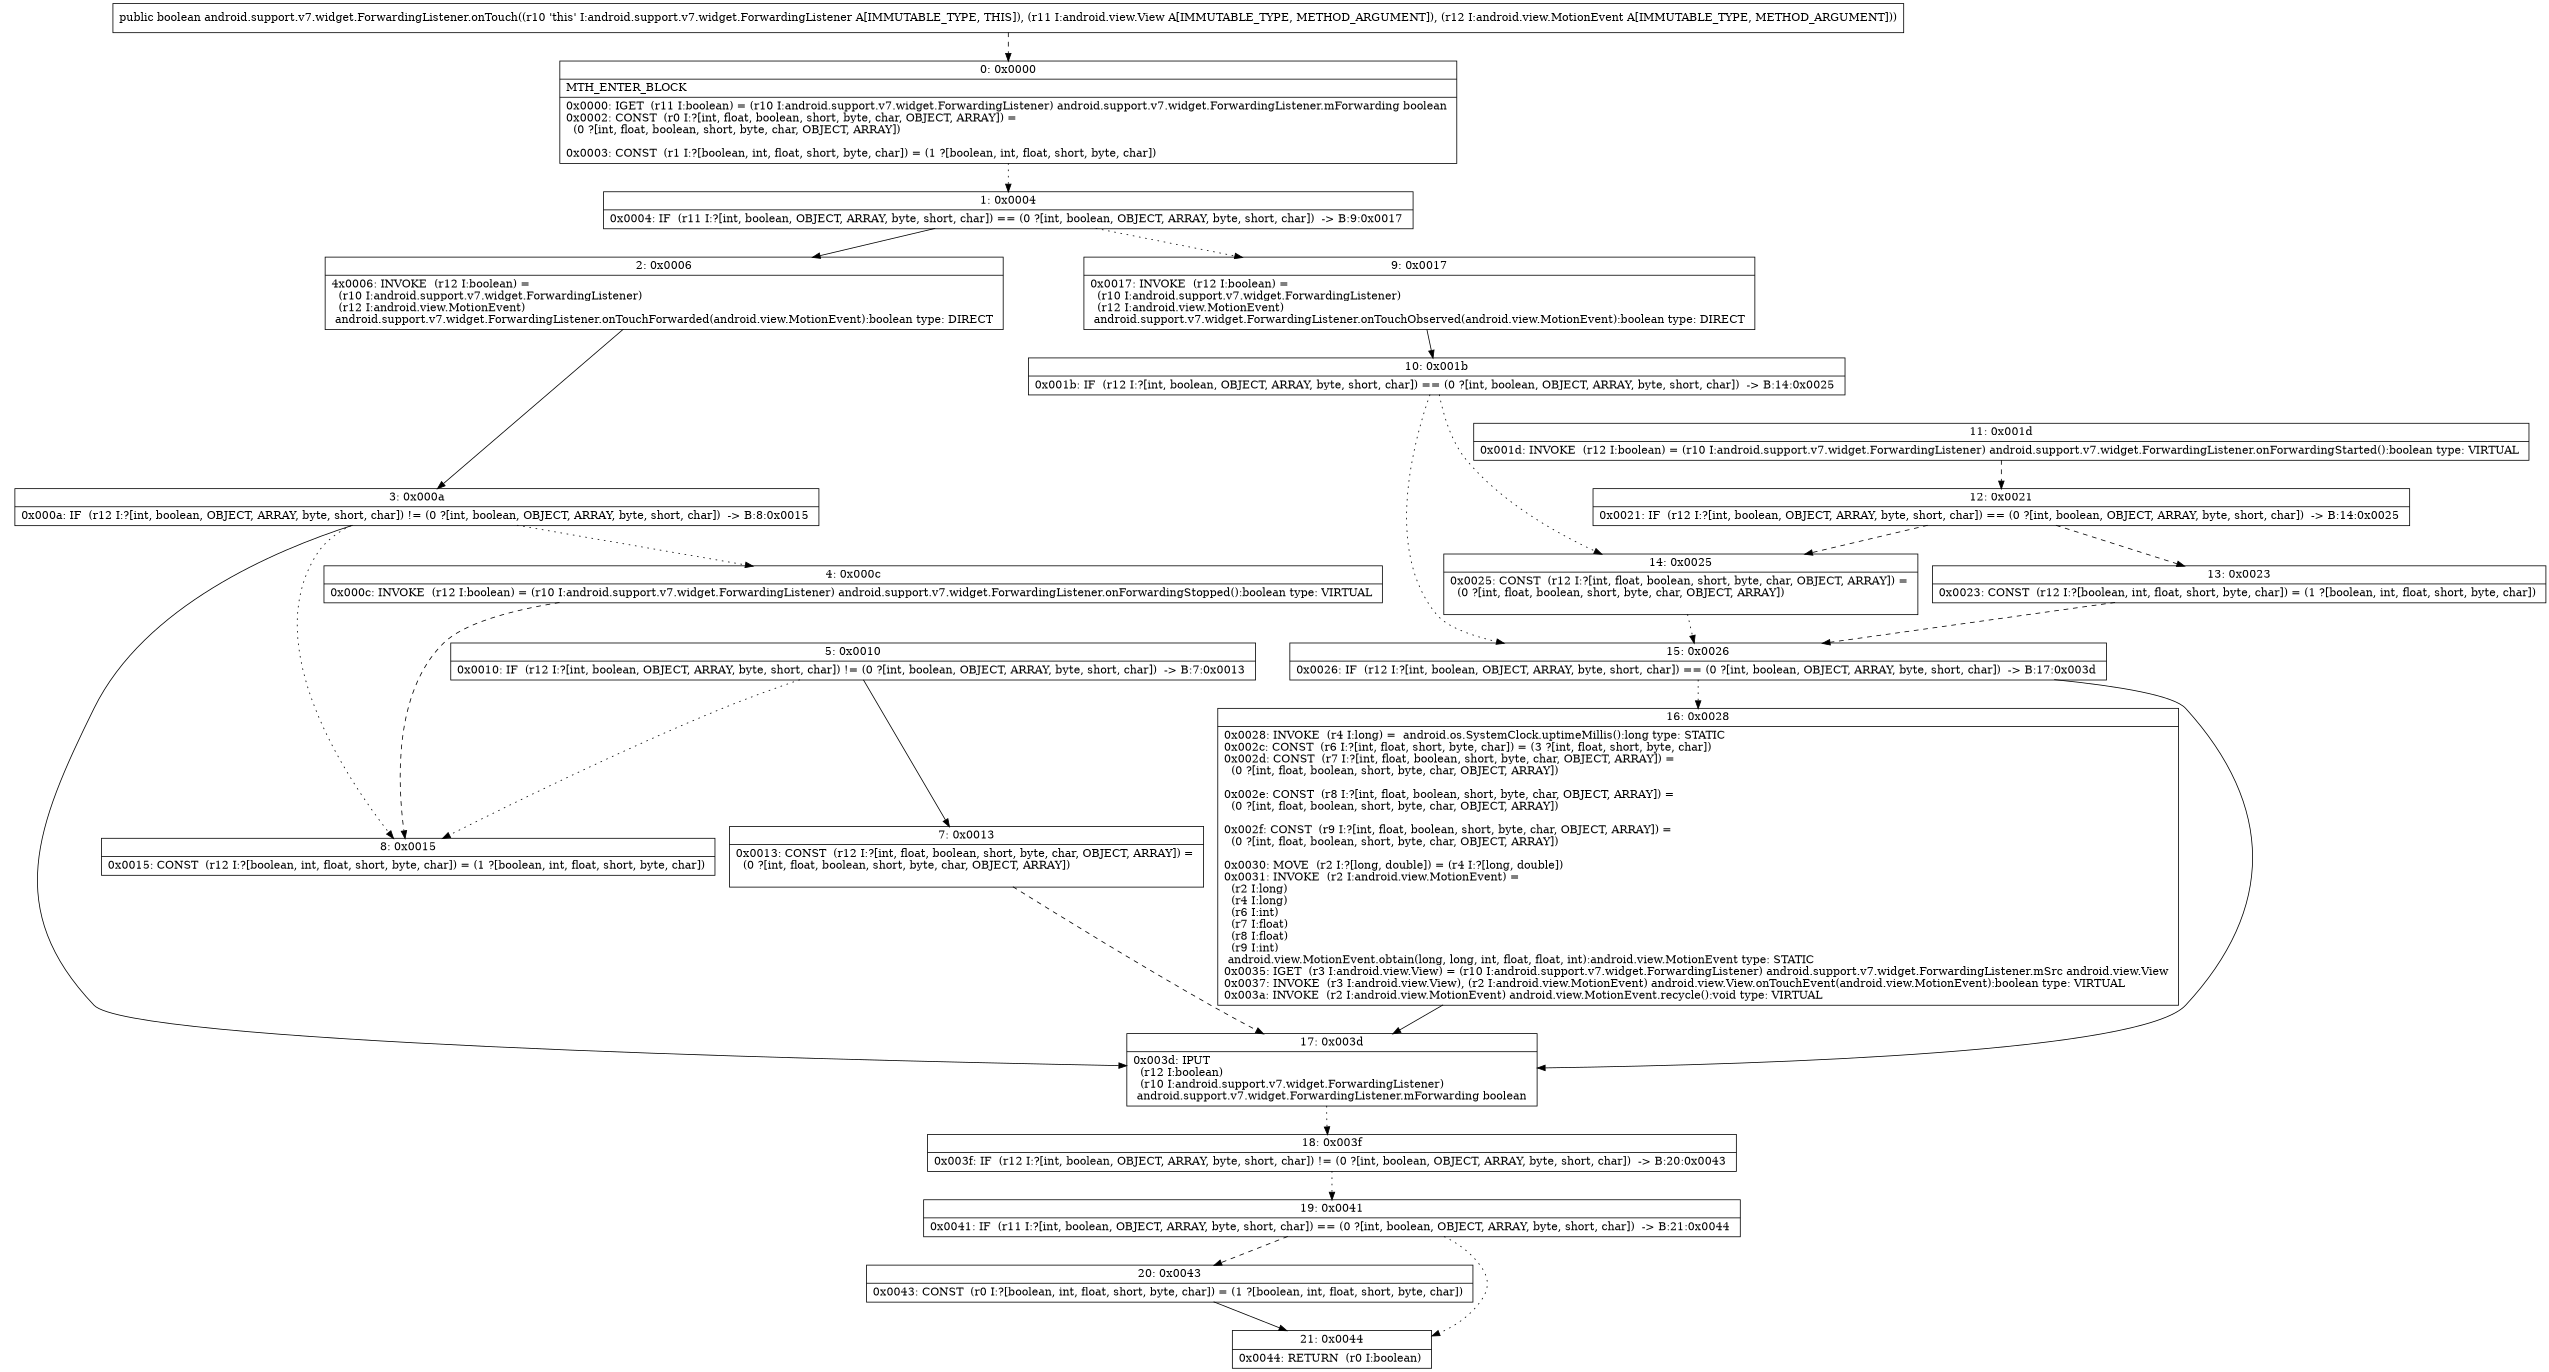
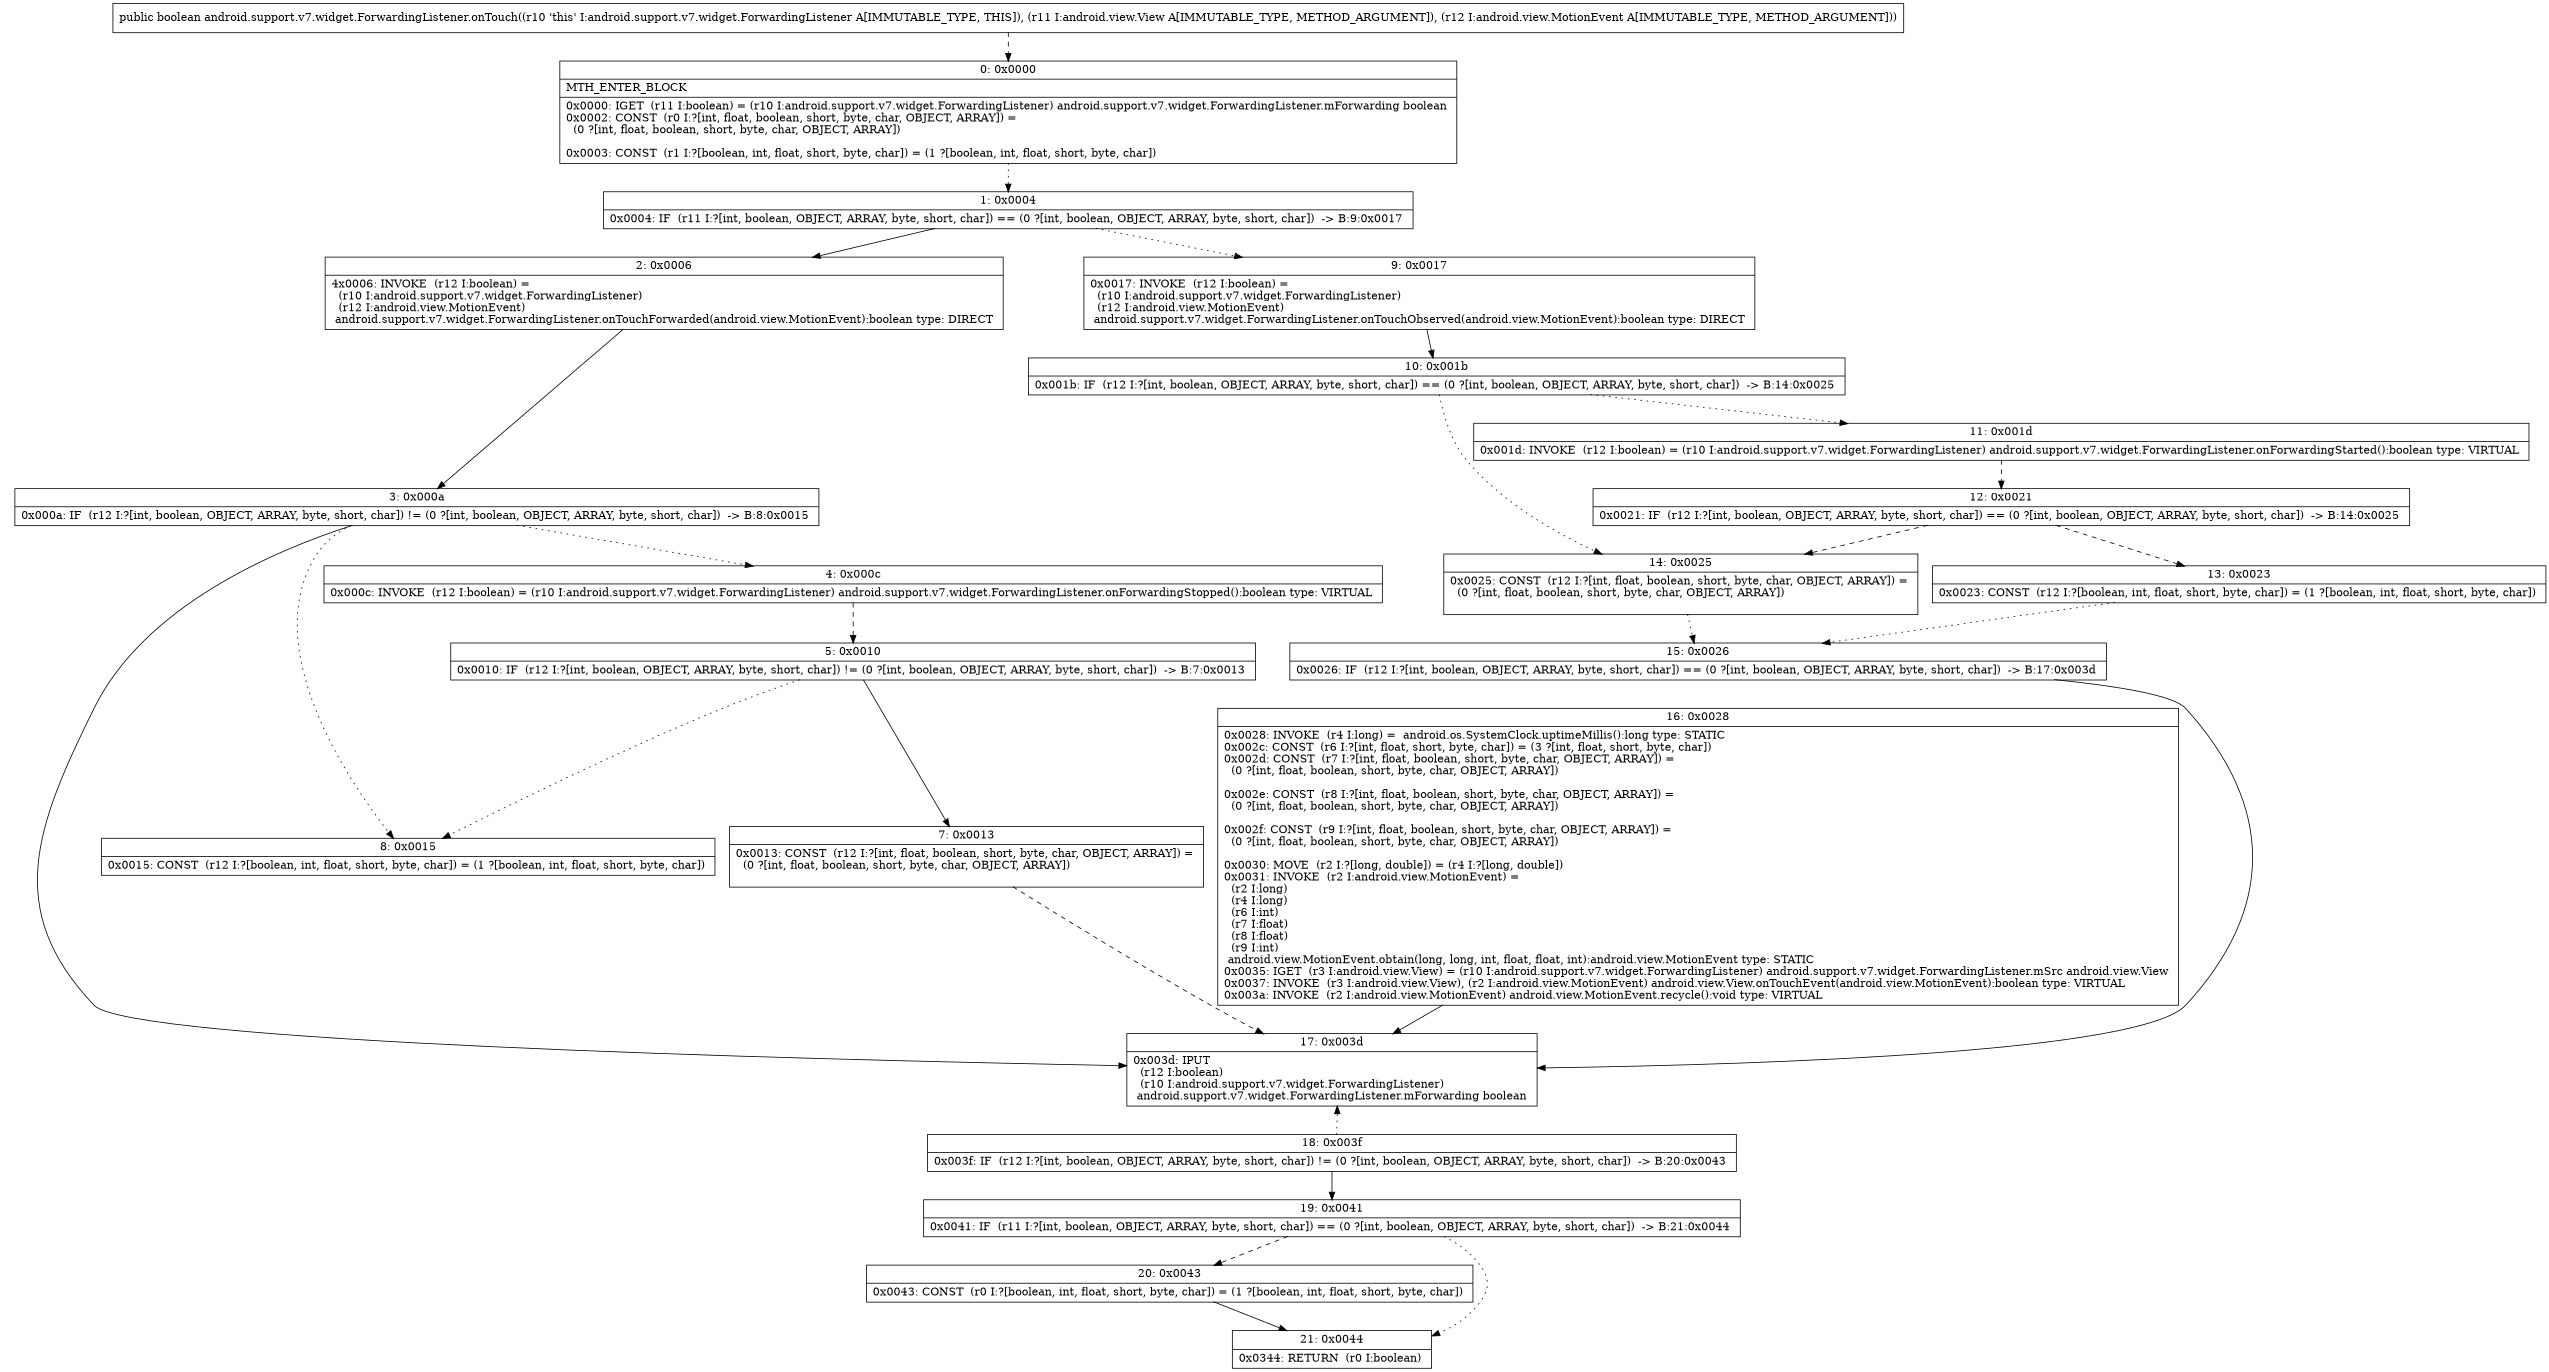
  digraph {
    node [shape=record]
    edge [style=dotted]
    n1 [label="{0\:\ 0x0000|MTH_ENTER_BLOCK\l|0x0000: IGET  (r11 I:boolean) = (r10 I:android.support.v7.widget.ForwardingListener) android.support.v7.widget.ForwardingListener.mForwarding boolean \l0x0002: CONST  (r0 I:?[int, float, boolean, short, byte, char, OBJECT, ARRAY]) = \l  (0 ?[int, float, boolean, short, byte, char, OBJECT, ARRAY])\l \l0x0003: CONST  (r1 I:?[boolean, int, float, short, byte, char]) = (1 ?[boolean, int, float, short, byte, char]) \l}"]
    n2 [label="{1\:\ 0x0004|0x0004: IF  (r11 I:?[int, boolean, OBJECT, ARRAY, byte, short, char]) == (0 ?[int, boolean, OBJECT, ARRAY, byte, short, char])  \-\> B:9:0x0017 \l}"]
    n3 [label="{2\:\ 0x0006|4x0006: INVOKE  (r12 I:boolean) = \l  (r10 I:android.support.v7.widget.ForwardingListener)\l  (r12 I:android.view.MotionEvent)\l android.support.v7.widget.ForwardingListener.onTouchForwarded(android.view.MotionEvent):boolean type: DIRECT \l}"]
    n4 [label="{9\:\ 0x0017|0x0017: INVOKE  (r12 I:boolean) = \l  (r10 I:android.support.v7.widget.ForwardingListener)\l  (r12 I:android.view.MotionEvent)\l android.support.v7.widget.ForwardingListener.onTouchObserved(android.view.MotionEvent):boolean type: DIRECT \l}"]
    n5 [label="{3\:\ 0x000a|0x000a: IF  (r12 I:?[int, boolean, OBJECT, ARRAY, byte, short, char]) != (0 ?[int, boolean, OBJECT, ARRAY, byte, short, char])  \-\> B:8:0x0015 \l}"]
    n6 [label="{10\:\ 0x001b|0x001b: IF  (r12 I:?[int, boolean, OBJECT, ARRAY, byte, short, char]) == (0 ?[int, boolean, OBJECT, ARRAY, byte, short, char])  \-\> B:14:0x0025 \l}"]
    n7 [label="{4\:\ 0x000c|0x000c: INVOKE  (r12 I:boolean) = (r10 I:android.support.v7.widget.ForwardingListener) android.support.v7.widget.ForwardingListener.onForwardingStopped():boolean type: VIRTUAL \l}"]
    n8 [label="{8\:\ 0x0015|0x0015: CONST  (r12 I:?[boolean, int, float, short, byte, char]) = (1 ?[boolean, int, float, short, byte, char]) \l}"]
    n9 [label="{17\:\ 0x003d|0x003d: IPUT  \l  (r12 I:boolean)\l  (r10 I:android.support.v7.widget.ForwardingListener)\l android.support.v7.widget.ForwardingListener.mForwarding boolean \l}"]
    n10 [label="{5\:\ 0x0010|0x0010: IF  (r12 I:?[int, boolean, OBJECT, ARRAY, byte, short, char]) != (0 ?[int, boolean, OBJECT, ARRAY, byte, short, char])  \-\> B:7:0x0013 \l}"]
    n11 [label="{7\:\ 0x0013|0x0013: CONST  (r12 I:?[int, float, boolean, short, byte, char, OBJECT, ARRAY]) = \l  (0 ?[int, float, boolean, short, byte, char, OBJECT, ARRAY])\l \l}"]
    n12 [label="{18\:\ 0x003f|0x003f: IF  (r12 I:?[int, boolean, OBJECT, ARRAY, byte, short, char]) != (0 ?[int, boolean, OBJECT, ARRAY, byte, short, char])  \-\> B:20:0x0043 \l}"]
    n13 [label="{11\:\ 0x001d|0x001d: INVOKE  (r12 I:boolean) = (r10 I:android.support.v7.widget.ForwardingListener) android.support.v7.widget.ForwardingListener.onForwardingStarted():boolean type: VIRTUAL \l}"]
    n14 [label="{14\:\ 0x0025|0x0025: CONST  (r12 I:?[int, float, boolean, short, byte, char, OBJECT, ARRAY]) = \l  (0 ?[int, float, boolean, short, byte, char, OBJECT, ARRAY])\l \l}"]
    n15 [label="{12\:\ 0x0021|0x0021: IF  (r12 I:?[int, boolean, OBJECT, ARRAY, byte, short, char]) == (0 ?[int, boolean, OBJECT, ARRAY, byte, short, char])  \-\> B:14:0x0025 \l}"]
    n16 [label="{15\:\ 0x0026|0x0026: IF  (r12 I:?[int, boolean, OBJECT, ARRAY, byte, short, char]) == (0 ?[int, boolean, OBJECT, ARRAY, byte, short, char])  \-\> B:17:0x003d \l}"]
    n17 [label="{13\:\ 0x0023|0x0023: CONST  (r12 I:?[boolean, int, float, short, byte, char]) = (1 ?[boolean, int, float, short, byte, char]) \l}"]
    n18 [label="{16\:\ 0x0028|0x0028: INVOKE  (r4 I:long) =  android.os.SystemClock.uptimeMillis():long type: STATIC \l0x002c: CONST  (r6 I:?[int, float, short, byte, char]) = (3 ?[int, float, short, byte, char]) \l0x002d: CONST  (r7 I:?[int, float, boolean, short, byte, char, OBJECT, ARRAY]) = \l  (0 ?[int, float, boolean, short, byte, char, OBJECT, ARRAY])\l \l0x002e: CONST  (r8 I:?[int, float, boolean, short, byte, char, OBJECT, ARRAY]) = \l  (0 ?[int, float, boolean, short, byte, char, OBJECT, ARRAY])\l \l0x002f: CONST  (r9 I:?[int, float, boolean, short, byte, char, OBJECT, ARRAY]) = \l  (0 ?[int, float, boolean, short, byte, char, OBJECT, ARRAY])\l \l0x0030: MOVE  (r2 I:?[long, double]) = (r4 I:?[long, double]) \l0x0031: INVOKE  (r2 I:android.view.MotionEvent) = \l  (r2 I:long)\l  (r4 I:long)\l  (r6 I:int)\l  (r7 I:float)\l  (r8 I:float)\l  (r9 I:int)\l android.view.MotionEvent.obtain(long, long, int, float, float, int):android.view.MotionEvent type: STATIC \l0x0035: IGET  (r3 I:android.view.View) = (r10 I:android.support.v7.widget.ForwardingListener) android.support.v7.widget.ForwardingListener.mSrc android.view.View \l0x0037: INVOKE  (r3 I:android.view.View), (r2 I:android.view.MotionEvent) android.view.View.onTouchEvent(android.view.MotionEvent):boolean type: VIRTUAL \l0x003a: INVOKE  (r2 I:android.view.MotionEvent) android.view.MotionEvent.recycle():void type: VIRTUAL \l}"]
    n19 [label="{19\:\ 0x0041|0x0041: IF  (r11 I:?[int, boolean, OBJECT, ARRAY, byte, short, char]) == (0 ?[int, boolean, OBJECT, ARRAY, byte, short, char])  \-\> B:21:0x0044 \l}"]
    n20 [label="{20\:\ 0x0043|0x0043: CONST  (r0 I:?[boolean, int, float, short, byte, char]) = (1 ?[boolean, int, float, short, byte, char]) \l}"]
-   n21 [label="{21\:\ 0x0044|0x0044: RETURN  (r0 I:boolean) \l}"]
+   n21 [label="{21\:\ 0x0044|0x0344: RETURN  (r0 I:boolean) \l}"]
    n22 [label="{public boolean android.support.v7.widget.ForwardingListener.onTouch((r10 'this' I:android.support.v7.widget.ForwardingListener A[IMMUTABLE_TYPE, THIS]), (r11 I:android.view.View A[IMMUTABLE_TYPE, METHOD_ARGUMENT]), (r12 I:android.view.MotionEvent A[IMMUTABLE_TYPE, METHOD_ARGUMENT])) }"]
    n1 -> n2
    n2 -> n3 [style=solid]
    n2 -> n4
    n3 -> n5 [style=solid]
    n4 -> n6 [style=solid]
    n5 -> n7
    n5 -> n8
    n5 -> n9 [style=solid]
-   n6 -> n16
+   n6 -> n13
    n6 -> n14
-   n7 -> n8 [style=dashed]
-   n9 -> n12
+   n7 -> n10 [style=dashed]
+   n12 -> n9
    n10 -> n8
    n10 -> n11 [style=solid]
    n11 -> n9 [style=dashed]
-   n12 -> n19
+   n12 -> n19 [style=solid]
    n13 -> n15 [style=dashed]
    n14 -> n16
    n15 -> n14 [style=dashed]
    n15 -> n17 [style=dashed]
    n16 -> n9 [style=solid]
-   n16 -> n18
-   n17 -> n16 [style=dashed]
+   n17 -> n16
    n18 -> n9 [style=solid]
    n19 -> n20 [style=dashed]
    n19 -> n21
    n20 -> n21 [style=solid]
    n22 -> n1 [style=dashed]
  }
